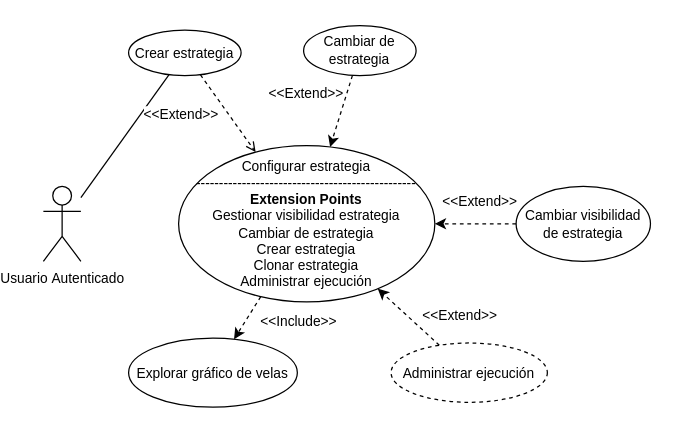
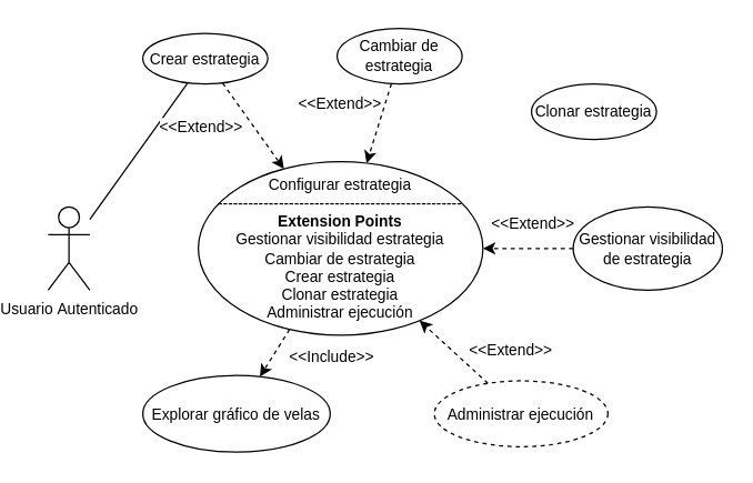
  <mxCell id="0" />
  <mxCell id="1" parent="0" />
  <mxCell id="2" style="edgeStyle=none;html=1;endArrow=none;endFill=0;fontSize=11;" parent="1" source="3" target="7" edge="1"><mxGeometry relative="1" as="geometry"><mxPoint x="145.18" y="155.745" as="targetPoint" /></mxGeometry></mxCell>
  <mxCell id="3" value="&lt;font&gt;Usuario&lt;span style=&quot;background-color: transparent;&quot;&gt;&amp;nbsp;Autenticado&lt;/span&gt;&lt;/font&gt;" style="shape=umlActor;verticalLabelPosition=bottom;verticalAlign=top;html=1;outlineConnect=0;fontSize=11;" parent="1" vertex="1"><mxGeometry x="20" y="148.5" width="30" height="60" as="geometry" /></mxCell>
  <mxCell id="4" value="Configurar estrategia&lt;div&gt;&lt;div&gt;------------------------------------------------&lt;/div&gt;&lt;div&gt;&lt;b&gt;Extension Points&lt;/b&gt;&lt;/div&gt;&lt;div&gt;Gestionar visibilidad estrategia&lt;/div&gt;&lt;div&gt;&lt;span style=&quot;background-color: transparent;&quot;&gt;Cambiar de estrategia&lt;/span&gt;&lt;/div&gt;&lt;/div&gt;&lt;div&gt;&lt;font color=&quot;#000000&quot;&gt;&lt;span style=&quot;color: rgb(0, 0, 0);&quot;&gt;Crear estrategia&lt;/span&gt;&lt;/font&gt;&lt;/div&gt;&lt;div&gt;&lt;font color=&quot;#000000&quot;&gt;&lt;span style=&quot;color: rgb(0, 0, 0);&quot;&gt;Clonar estrategia&lt;/span&gt;&lt;/font&gt;&lt;/div&gt;&lt;div&gt;&lt;font color=&quot;#000000&quot;&gt;&lt;span style=&quot;color: rgb(0, 0, 0);&quot;&gt;Administrar ejecución&lt;/span&gt;&lt;/font&gt;&lt;/div&gt;" style="ellipse;whiteSpace=wrap;html=1;fontSize=11;" parent="1" vertex="1"><mxGeometry x="128.18" y="116" width="205" height="125" as="geometry" /></mxCell>
  <mxCell id="5" value="Explorar gráfico de velas" style="ellipse;whiteSpace=wrap;html=1;fontSize=11;" parent="1" vertex="1"><mxGeometry x="88.18" y="270" width="135" height="55.26" as="geometry" /></mxCell>
  <mxCell id="6" value="&lt;font&gt;Cambiar de estrategia&lt;/font&gt;" style="ellipse;whiteSpace=wrap;html=1;fontSize=11;" parent="1" vertex="1"><mxGeometry x="228.18" y="20" width="90" height="40" as="geometry" /></mxCell>
  <mxCell id="7" value="Crear estrategia" style="ellipse;whiteSpace=wrap;html=1;fontSize=11;" parent="1" vertex="1"><mxGeometry x="88.18" y="23.52" width="90" height="36.48" as="geometry" /></mxCell>
- <mxCell id="8" style="edgeStyle=none;html=1;dashed=1;fontSize=11;endArrow=open;" parent="1" source="7" target="4" edge="1"><mxGeometry relative="1" as="geometry"><mxPoint x="143.18" y="46" as="targetPoint" /><mxPoint x="195.18" y="20" as="sourcePoint" /></mxGeometry></mxCell>
+ <mxCell id="8" style="edgeStyle=none;html=1;dashed=1;fontSize=11;" parent="1" source="7" target="4" edge="1"><mxGeometry relative="1" as="geometry"><mxPoint x="143.18" y="46" as="targetPoint" /><mxPoint x="195.18" y="20" as="sourcePoint" /></mxGeometry></mxCell>
  <mxCell id="9" value="&amp;lt;&amp;lt;Extend&amp;gt;&amp;gt;" style="edgeLabel;html=1;align=center;verticalAlign=middle;resizable=0;points=[];fontSize=11;" parent="8" vertex="1" connectable="0"><mxGeometry x="-0.238" y="1" relative="1" as="geometry"><mxPoint x="-34" y="8" as="offset" /></mxGeometry></mxCell>
  <mxCell id="10" style="edgeStyle=none;html=1;dashed=1;fontSize=11;" parent="1" source="6" target="4" edge="1"><mxGeometry relative="1" as="geometry"><mxPoint x="229.18" y="157" as="targetPoint" /><mxPoint x="237.18" y="27" as="sourcePoint" /></mxGeometry></mxCell>
  <mxCell id="11" value="&amp;lt;&amp;lt;Extend&amp;gt;&amp;gt;" style="edgeLabel;html=1;align=center;verticalAlign=middle;resizable=0;points=[];fontSize=11;" parent="10" vertex="1" connectable="0"><mxGeometry x="-0.238" y="1" relative="1" as="geometry"><mxPoint x="-32" y="-9" as="offset" /></mxGeometry></mxCell>
  <mxCell id="12" style="edgeStyle=none;html=1;dashed=1;fontSize=11;" parent="1" source="4" target="5" edge="1"><mxGeometry relative="1" as="geometry"><mxPoint x="375.149" y="121.001" as="targetPoint" /><mxPoint x="313.18" y="148.667" as="sourcePoint" /><Array as="points" /></mxGeometry></mxCell>
  <mxCell id="13" value="&amp;lt;&amp;lt;Include&amp;gt;&amp;gt;" style="edgeLabel;html=1;align=center;verticalAlign=middle;resizable=0;points=[];fontSize=11;" parent="12" vertex="1" connectable="0"><mxGeometry x="-0.238" y="1" relative="1" as="geometry"><mxPoint x="37" y="6" as="offset" /></mxGeometry></mxCell>
- <mxCell id="15" value="Cambiar visibilidad de estrategia" style="ellipse;whiteSpace=wrap;html=1;fontSize=11;" parent="1" vertex="1"><mxGeometry x="398.18" y="148.5" width="107.5" height="60" as="geometry" /></mxCell>
+ <mxCell id="14" value="&lt;span style=&quot;color: rgb(0, 0, 0);&quot;&gt;Clonar estrategia&lt;/span&gt;" style="ellipse;whiteSpace=wrap;html=1;fontSize=11;" parent="1" vertex="1"><mxGeometry x="368.18" y="60" width="90" height="40" as="geometry" /></mxCell>
+ <mxCell id="15" value="Gestionar visibilidad de estrategia" style="ellipse;whiteSpace=wrap;html=1;fontSize=11;" parent="1" vertex="1"><mxGeometry x="398.18" y="148.5" width="107.5" height="60" as="geometry" /></mxCell>
  <mxCell id="16" style="edgeStyle=none;html=1;dashed=1;fontSize=11;" parent="1" source="15" target="4" edge="1"><mxGeometry relative="1" as="geometry"><mxPoint x="280.18" y="141" as="targetPoint" /><mxPoint x="405.18" y="45" as="sourcePoint" /></mxGeometry></mxCell>
  <mxCell id="17" value="&amp;lt;&amp;lt;Extend&amp;gt;&amp;gt;" style="edgeLabel;html=1;align=center;verticalAlign=middle;resizable=0;points=[];fontSize=11;" parent="16" vertex="1" connectable="0"><mxGeometry x="-0.238" y="1" relative="1" as="geometry"><mxPoint x="-5" y="-19" as="offset" /></mxGeometry></mxCell>
  <mxCell id="18" value="Administrar ejecución" style="ellipse;whiteSpace=wrap;html=1;fontSize=11;dashed=1;" parent="1" vertex="1"><mxGeometry x="298.18" y="273.89" width="125" height="47.48" as="geometry" /></mxCell>
  <mxCell id="19" style="edgeStyle=none;html=1;dashed=1;fontSize=11;" parent="1" source="18" target="4" edge="1"><mxGeometry relative="1" as="geometry"><mxPoint x="540.014" y="208.504" as="targetPoint" /><mxPoint x="748.18" y="84.41" as="sourcePoint" /></mxGeometry></mxCell>
  <mxCell id="20" value="&amp;lt;&amp;lt;Extend&amp;gt;&amp;gt;" style="edgeLabel;html=1;align=center;verticalAlign=middle;resizable=0;points=[];fontSize=11;" parent="19" vertex="1" connectable="0"><mxGeometry x="-0.238" y="1" relative="1" as="geometry"><mxPoint x="35" y="-8" as="offset" /></mxGeometry></mxCell>
